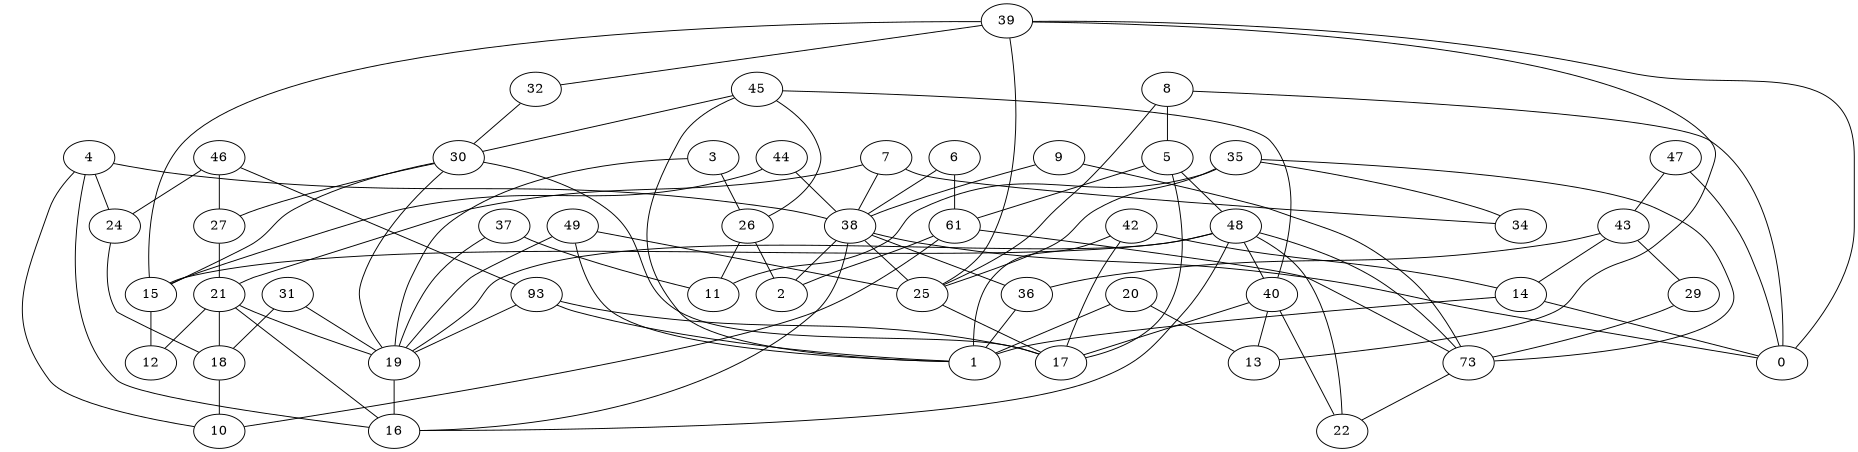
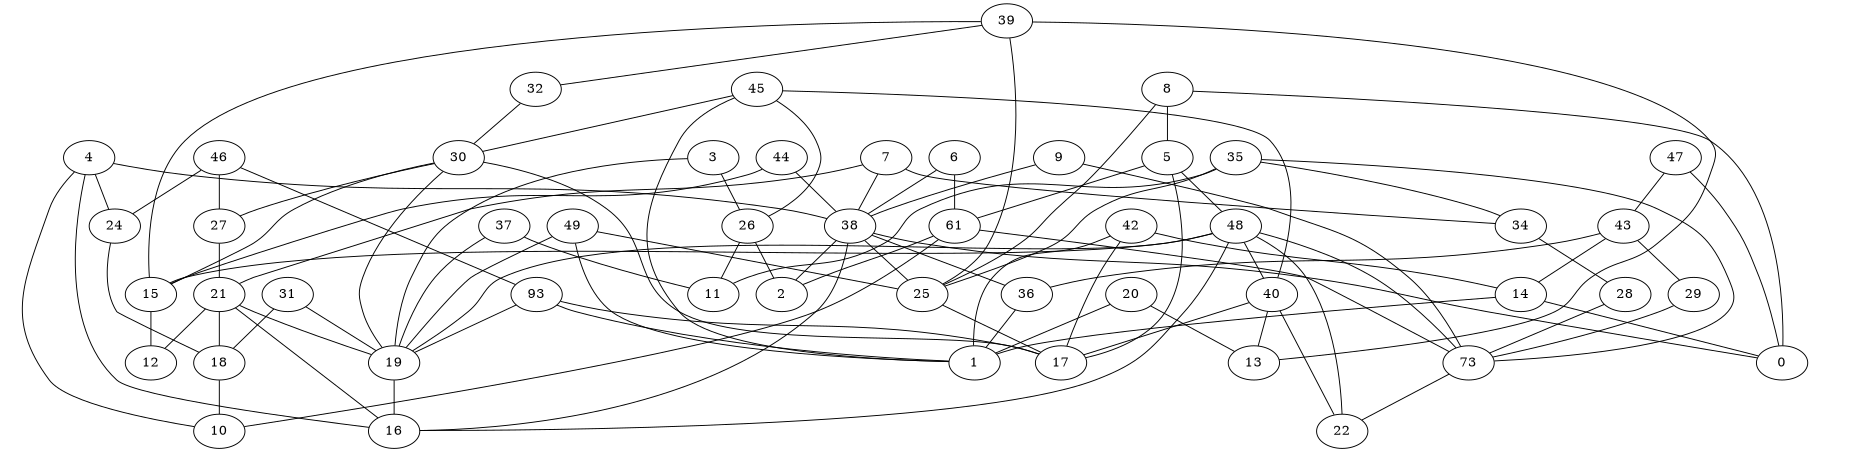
  digraph {
    edge [color=black dir=none]
    48
    15
    40
    16
    19
    22
    n7 [label=73]
    12
    17
    13
    37
    11
    21
    18
    10
    46
    24
    n18 [label=93]
    27
    1
    35
    25
    34
+   28
    32
    30
    26
    2
    49
    42
    14
    0
    44
    38
    36
    31
    8
    5
    n39 [label=61]
    29
    43
    9
    4
    47
    45
    3
    6
    20
    7
    39
    subgraph sub_1 {
      48
      15
      40
      16
      19
      22
      n7
      12
      17
      13
      37
      11
      21
      18
      10
      46
      24
      n18
      27
      1
      35
      25
      34
+     28
      32
      30
      26
      2
      49
      42
      14
      0
      44
      38
      36
      31
      8
      5
      n39
      29
      43
      9
      4
      47
      45
      3
      6
      20
      7
      39
    }
    48 -> 15
    48 -> 40
    48 -> 16
    48 -> 19
    48 -> 22
    48 -> n7
    15 -> 12
    40 -> 22
    40 -> 17
    40 -> 13
    19 -> 16
    n7 -> 22
    37 -> 19
    37 -> 11
    21 -> 16
    21 -> 19
    21 -> 12
    21 -> 18
    18 -> 10
    46 -> 24
    46 -> n18
    46 -> 27
    24 -> 18
    n18 -> 19
    n18 -> 17
    n18 -> 1
    27 -> 21
    35 -> n7
    35 -> 11
    35 -> 25
    35 -> 34
    25 -> 17
+   34 -> 28
+   28 -> n7
    32 -> 30
    30 -> 15
    30 -> 19
    30 -> 17
    30 -> 27
    26 -> 11
    26 -> 2
    49 -> 19
    49 -> 1
    49 -> 25
    42 -> 17
    42 -> 1
    42 -> 14
    14 -> 1
    14 -> 0
    44 -> 15
    44 -> 38
    38 -> 16
    38 -> 25
    38 -> 2
    38 -> 0
    38 -> 36
    36 -> 1
    31 -> 19
    31 -> 18
    8 -> 25
    8 -> 0
    8 -> 5
    5 -> 48
    5 -> 17
    5 -> n39
    n39 -> n7
    n39 -> 10
    n39 -> 2
    29 -> n7
    43 -> 14
    43 -> 36
    43 -> 29
    9 -> n7
    9 -> 38
    4 -> 16
    4 -> 10
    4 -> 24
    4 -> 38
    47 -> 0
    47 -> 43
    45 -> 40
    45 -> 1
    45 -> 30
    45 -> 26
    3 -> 19
    3 -> 26
    6 -> 38
    6 -> n39
    20 -> 13
    20 -> 1
    7 -> 21
    7 -> 34
    7 -> 38
    39 -> 15
    39 -> 13
    39 -> 25
    39 -> 32
-   39 -> 0
  }
